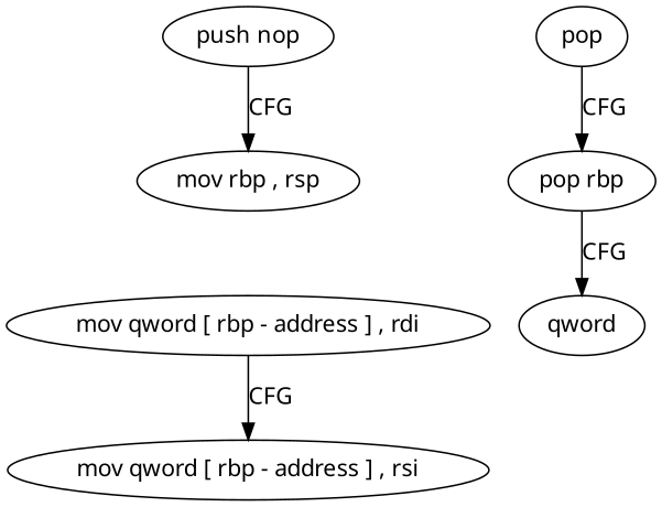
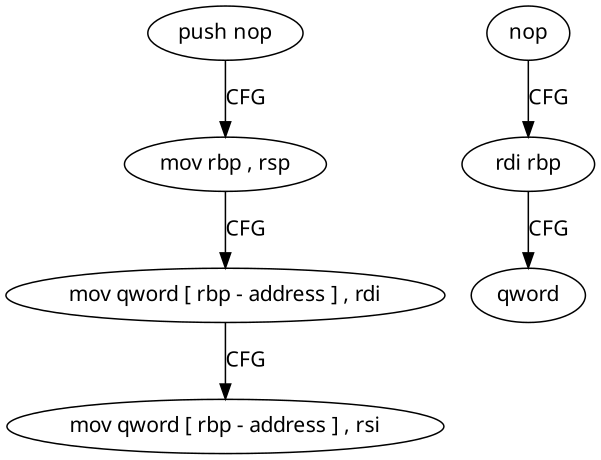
  digraph {
    fontname="Noto Sans"
    node [fontname="Noto Sans"]
    edge [fontname="Noto Sans"]
    n1 [label="push nop"]
    n2 [label="mov rbp , rsp"]
    n3 [label="mov qword [ rbp - address ] , rdi"]
    n4 [label="mov qword [ rbp - address ] , rsi"]
-   n5 [label=pop]
-   n6 [label="pop rbp"]
+   n5 [label=nop]
+   n6 [label="rdi rbp"]
    n7 [label=qword]
    n1 -> n2 [label=CFG]
+   n2 -> n3 [label=CFG]
    n3 -> n4 [label=CFG]
    n5 -> n6 [label=CFG]
    n6 -> n7 [label=CFG]
  }
